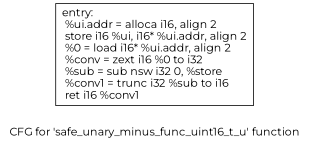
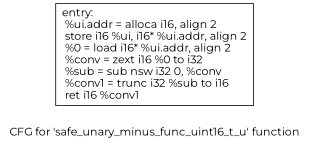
  digraph {
    label="CFG for 'safe_unary_minus_func_uint16_t_u' function"
    fontname=Montserrat
-   n1 [label="{entry:\l  %ui.addr = alloca i16, align 2\l  store i16 %ui, i16* %ui.addr, align 2\l  %0 = load i16* %ui.addr, align 2\l  %conv = zext i16 %0 to i32\l  %sub = sub nsw i32 0, %store\l  %conv1 = trunc i32 %sub to i16\l  ret i16 %conv1\l}" shape=record fontname=Montserrat]
+   n1 [label="{entry:\l  %ui.addr = alloca i16, align 2\l  store i16 %ui, i16* %ui.addr, align 2\l  %0 = load i16* %ui.addr, align 2\l  %conv = zext i16 %0 to i32\l  %sub = sub nsw i32 0, %conv\l  %conv1 = trunc i32 %sub to i16\l  ret i16 %conv1\l}" shape=record fontname=Montserrat]
  }
